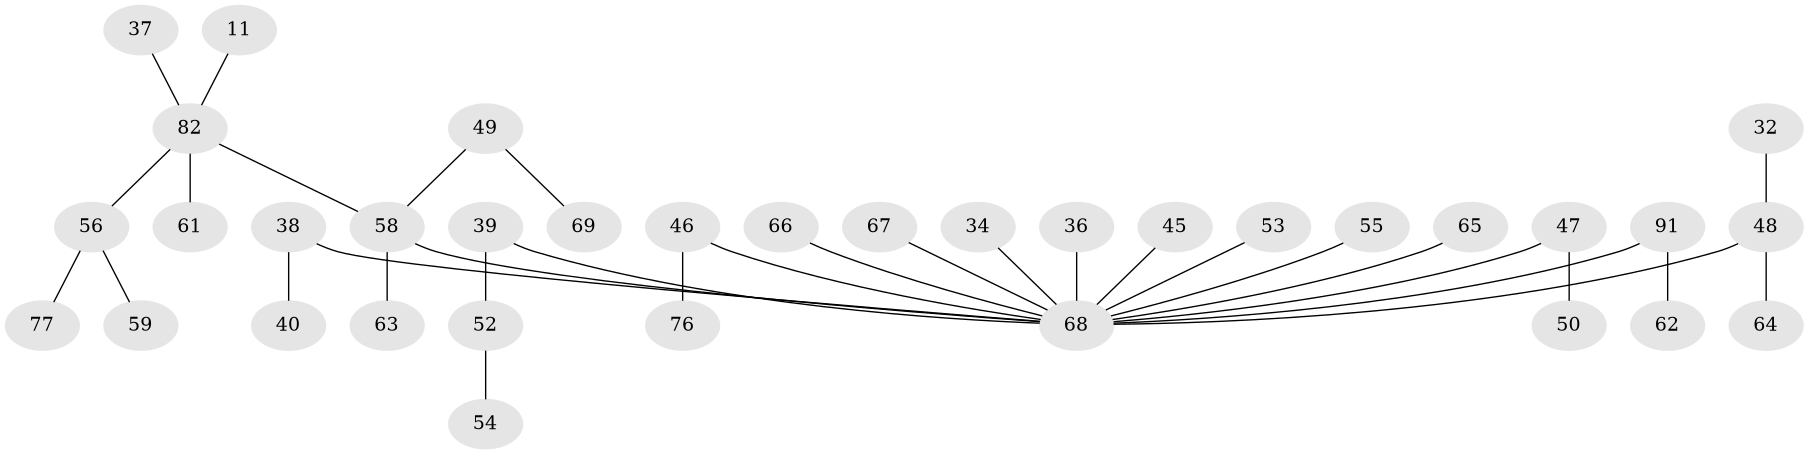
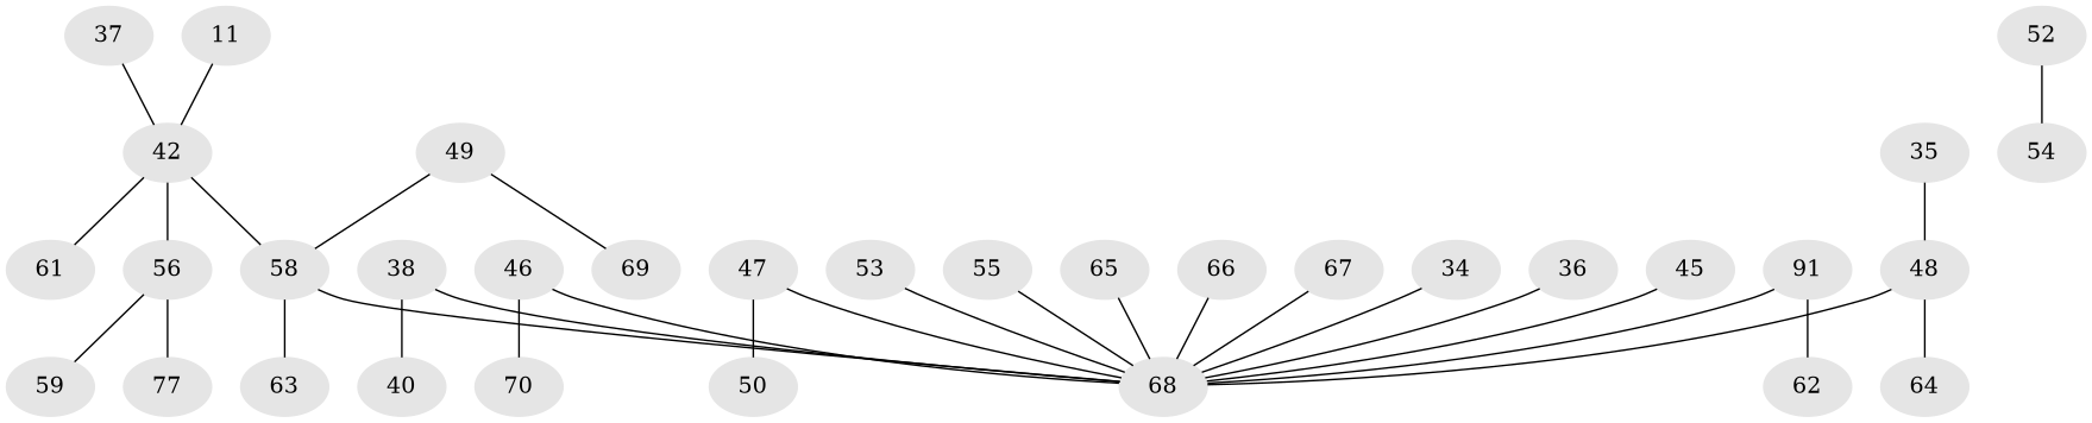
  graph {
    node [color=gray90 style=filled]
    48 [super="+17+18+24+25"]
    68 [super="+13+44+31+20+27+29"]
    64
    34 [super="+14"]
-   35 [label=32]
+   35
    36
-   42 [super="+11" label=82]
+   42 [super="+11"]
    56 [super="+30"]
    58 [super="+26+21+43"]
    61
    37
    38
    n13 [label=40]
-   39
    52
    54
    n17 [label=11]
    n18 [label=77]
    59
    63
    45
    46
-   70 [label=76]
+   70
    47
    50
    49
    69
    n28 [label=91]
    62
    53
    55
    65
    66
    67
    48 -- 68
    48 -- 64
    34 -- 68
    35 -- 48
    36 -- 68
    42 -- 56
    42 -- 58
    42 -- 61
    56 -- n18
    56 -- 59
    58 -- 68
    58 -- 63
    37 -- 42
    38 -- 68
    38 -- n13
-   39 -- 68
-   39 -- 52
    52 -- 54
    n17 -- 42
    45 -- 68
    46 -- 68
    46 -- 70
    47 -- 68
    47 -- 50
    49 -- 58
    49 -- 69
    n28 -- 68
    n28 -- 62
    53 -- 68
    55 -- 68
    65 -- 68
    66 -- 68
    67 -- 68
  }
